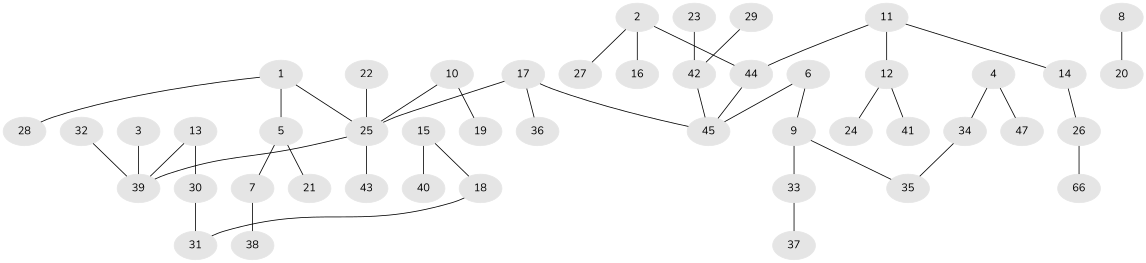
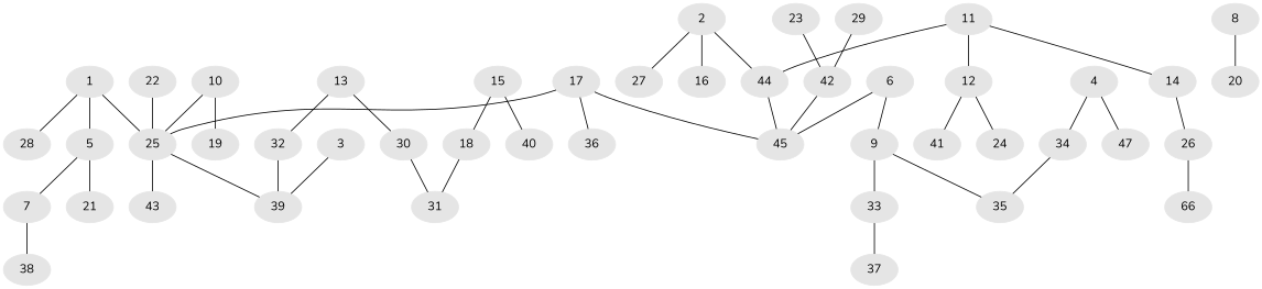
  graph {
    fontname=Nunito
    node [color=gray90 fontname=Nunito style=filled]
    edge [fontname=Nunito weight=1.0]
    1
    5
    25
    28
    7
    21
    39
    43
    2
    16
    27
    44
    45
    3
    4
    34
    47
    35
    38
    6
    9
    33
    8
    20
    37
    10
    19
    11
    12
    14
    24
    41
    26
    13
    30
    31
    n37 [label=66]
    15
    18
    40
    17
    36
    22
    23
    42
    29
    32
    1 -- 5
    1 -- 25
    1 -- 28
    5 -- 7
    5 -- 21
    25 -- 39
    25 -- 43
    7 -- 38
    2 -- 16
    2 -- 27
    2 -- 44
    44 -- 45
    3 -- 39
    4 -- 34
    4 -- 47
    34 -- 35
    6 -- 45
    6 -- 9
    9 -- 35
    9 -- 33
    33 -- 37
    8 -- 20
    10 -- 25
    10 -- 19
    11 -- 44
    11 -- 12
    11 -- 14
    12 -- 24
    12 -- 41
    14 -- 26
    26 -- n37
-   13 -- 39
+   13 -- 32
    13 -- 30
    30 -- 31
    15 -- 18
    15 -- 40
    18 -- 31
    17 -- 25
    17 -- 45
    17 -- 36
    22 -- 25
    23 -- 42
    42 -- 45
    29 -- 42
    32 -- 39
  }
